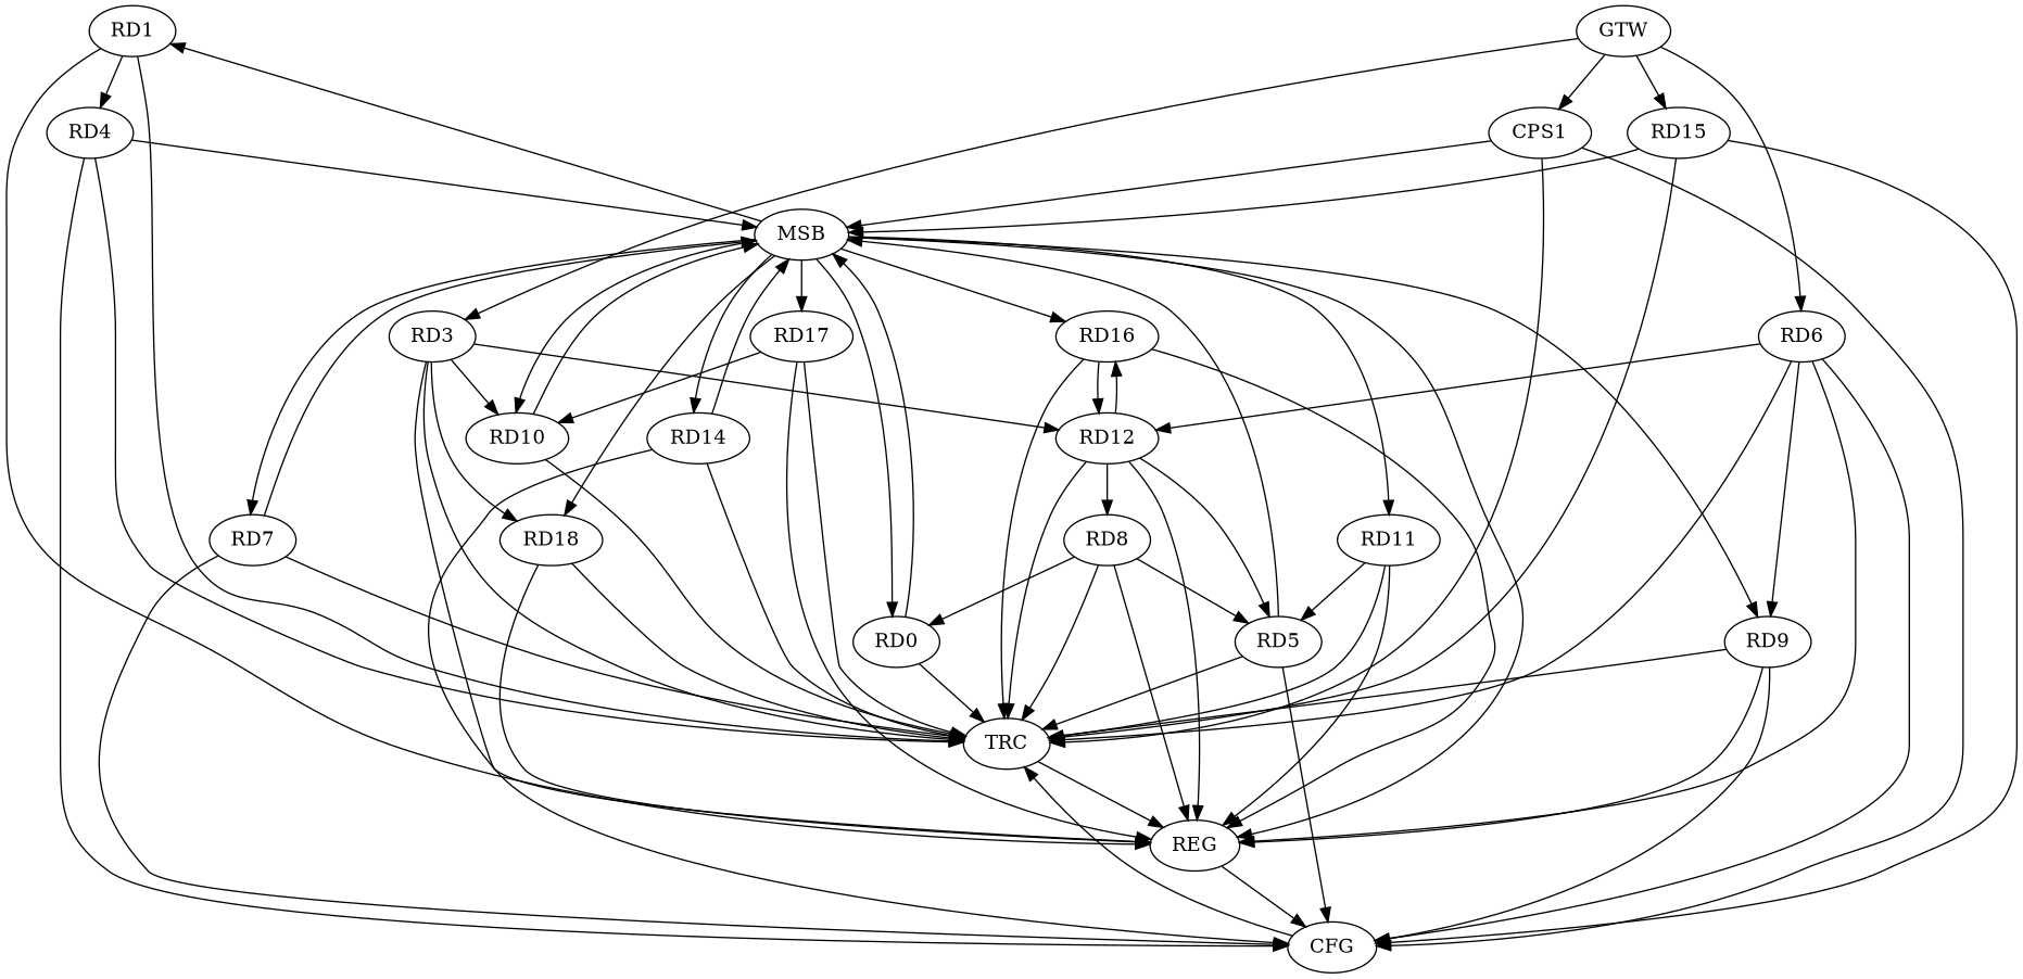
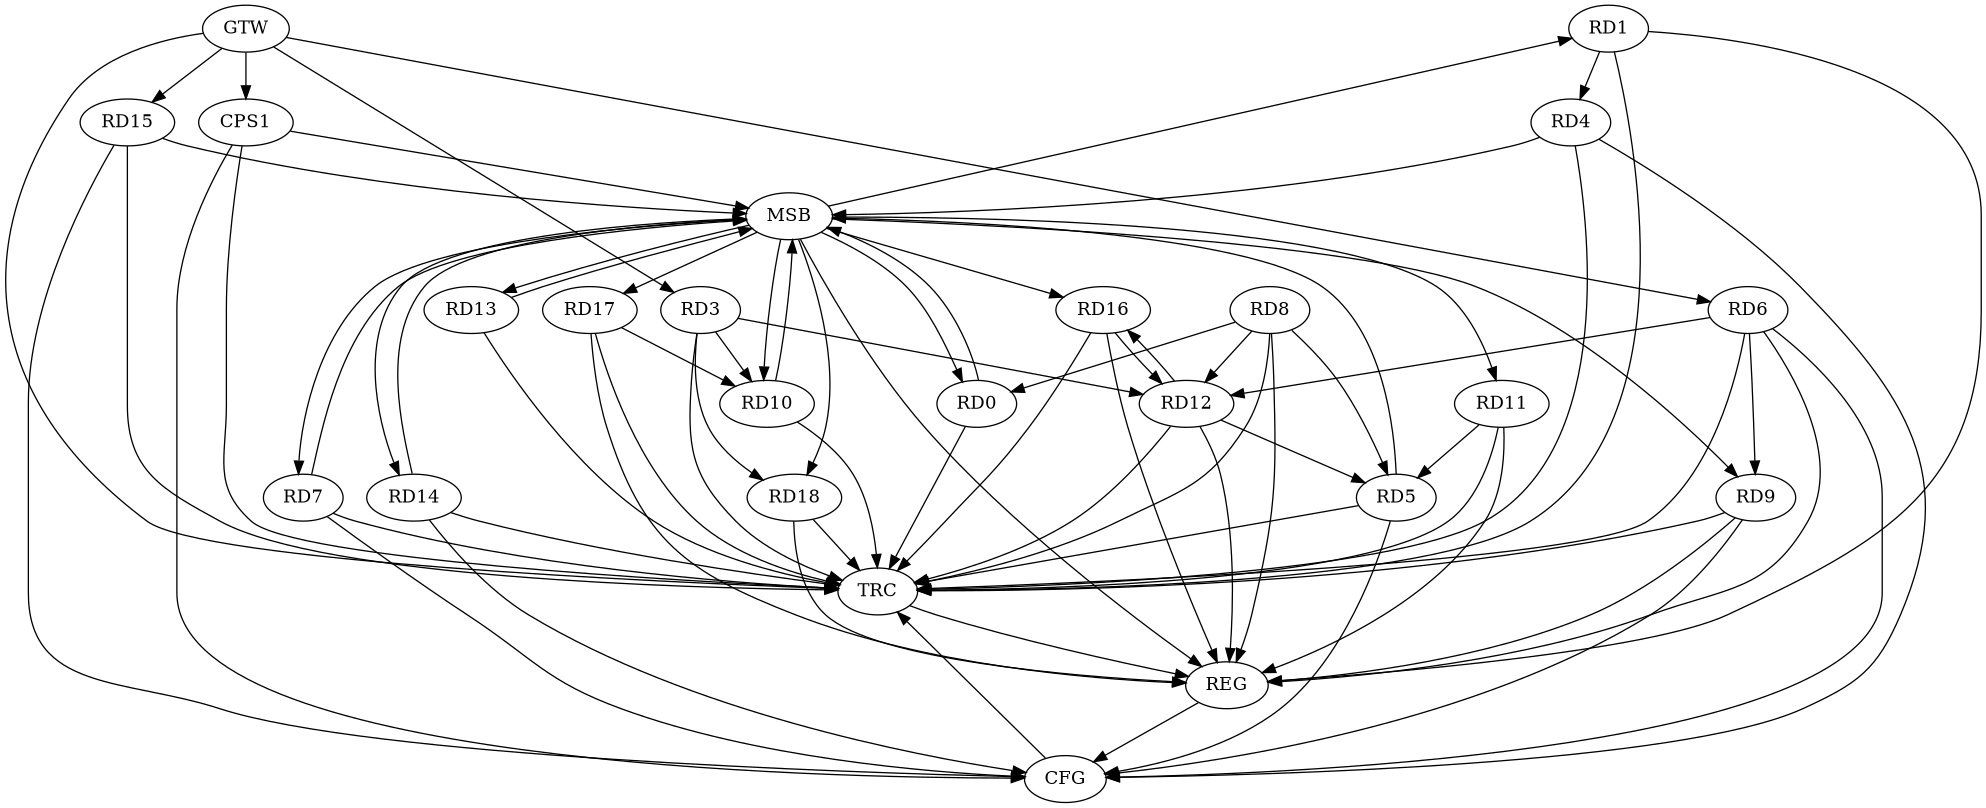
  strict digraph {
    fontname="DejaVu Serif"
    node [fontname="DejaVu Serif"]
    edge [fontname="DejaVu Serif"]
    n1 [label=RD1]
    n2 [label=RD4]
    n3 [label=REG]
    n4 [label=TRC]
    n5 [label=MSB]
    n6 [label=CFG]
    n7 [label=RD0]
    n8 [label=RD10]
    n9 [label=RD18]
    n10 [label=RD9]
    n11 [label=RD7]
    n12 [label=RD11]
    n13 [label=RD16]
+   n14 [label=RD13]
    n15 [label=RD14]
    n16 [label=RD17]
    n17 [label=RD3]
    n18 [label=RD12]
    n19 [label=RD5]
    n20 [label=RD8]
    n21 [label=RD6]
    n22 [label=RD15]
    n23 [label=CPS1]
    n24 [label=GTW]
    n1 -> n2
    n1 -> n3
    n1 -> n4
    n2 -> n4
    n2 -> n5
    n2 -> n6
    n3 -> n6
    n4 -> n3
    n5 -> n1
    n5 -> n3
    n5 -> n7
    n5 -> n8
    n5 -> n9
    n5 -> n10
    n5 -> n11
    n5 -> n12
    n5 -> n13
+   n5 -> n14
    n5 -> n15
    n5 -> n16
    n6 -> n4
    n7 -> n4
    n7 -> n5
    n8 -> n4
    n8 -> n5
    n9 -> n3
    n9 -> n4
    n10 -> n3
    n10 -> n4
    n10 -> n6
    n11 -> n4
    n11 -> n5
    n11 -> n6
    n12 -> n3
    n12 -> n4
    n12 -> n19
    n13 -> n3
    n13 -> n4
    n13 -> n18
+   n14 -> n4
+   n14 -> n5
    n15 -> n4
    n15 -> n5
    n15 -> n6
    n16 -> n3
    n16 -> n4
    n16 -> n8
-   n17 -> n3
    n17 -> n4
    n17 -> n8
    n17 -> n9
    n17 -> n18
    n18 -> n3
    n18 -> n4
    n18 -> n13
    n18 -> n19
-   n18 -> n20
+   n20 -> n18
    n19 -> n4
    n19 -> n5
    n19 -> n6
    n20 -> n3
    n20 -> n4
    n20 -> n7
    n20 -> n19
    n21 -> n3
    n21 -> n4
    n21 -> n6
    n21 -> n10
    n21 -> n18
    n22 -> n4
    n22 -> n5
    n22 -> n6
    n23 -> n4
    n23 -> n5
    n23 -> n6
+   n24 -> n4
    n24 -> n17
    n24 -> n21
    n24 -> n22
    n24 -> n23
  }
